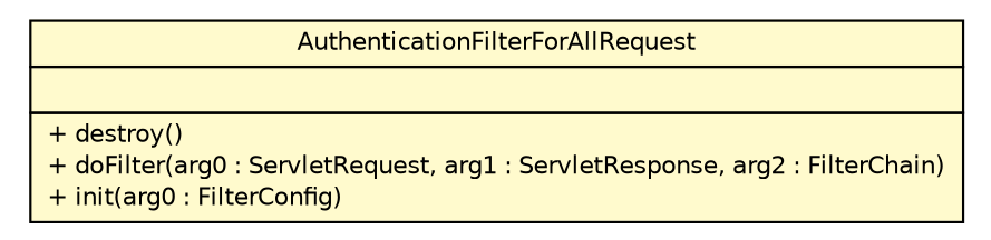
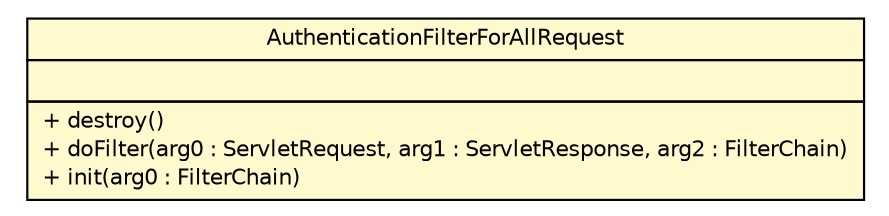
  digraph {
    nodesep=0.25
    rankdir=LR
    ranksep=0.5
-   n1 [fontcolor=black fontname=Helvetica fontsize=10.0 label=<<table title="com.inn.headstartdemo.utils.AuthenticationFilterForAllRequest" border="0" cellborder="1" cellspacing="0" cellpadding="2" port="p" bgcolor="lemonChiffon" href="./AuthenticationFilterForAllRequest.html"> 		<tr><td><table border="0" cellspacing="0" cellpadding="1"> <tr><td align="center" balign="center"> AuthenticationFilterForAllRequest </td></tr> 		</table></td></tr> 		<tr><td><table border="0" cellspacing="0" cellpadding="1"> <tr><td align="left" balign="left">  </td></tr> 		</table></td></tr> 		<tr><td><table border="0" cellspacing="0" cellpadding="1"> <tr><td align="left" balign="left"> + destroy() </td></tr> <tr><td align="left" balign="left"> + doFilter(arg0 : ServletRequest, arg1 : ServletResponse, arg2 : FilterChain) </td></tr> <tr><td align="left" balign="left"> + init(arg0 : FilterConfig) </td></tr> 		</table></td></tr> 		</table>> shape=plaintext]
+   n1 [fontcolor=black fontname=Helvetica fontsize=10.0 label=<<table title="com.inn.headstartdemo.utils.AuthenticationFilterForAllRequest" border="0" cellborder="1" cellspacing="0" cellpadding="2" port="p" bgcolor="lemonChiffon" href="./AuthenticationFilterForAllRequest.html"> 		<tr><td><table border="0" cellspacing="0" cellpadding="1"> <tr><td align="center" balign="center"> AuthenticationFilterForAllRequest </td></tr> 		</table></td></tr> 		<tr><td><table border="0" cellspacing="0" cellpadding="1"> <tr><td align="left" balign="left">  </td></tr> 		</table></td></tr> 		<tr><td><table border="0" cellspacing="0" cellpadding="1"> <tr><td align="left" balign="left"> + destroy() </td></tr> <tr><td align="left" balign="left"> + doFilter(arg0 : ServletRequest, arg1 : ServletResponse, arg2 : FilterChain) </td></tr> <tr><td align="left" balign="left"> + init(arg0 : FilterChain) </td></tr> 		</table></td></tr> 		</table>> shape=plaintext]
  }
